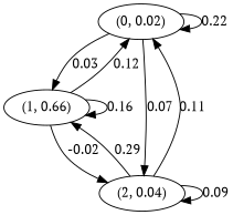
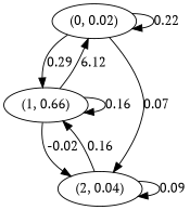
  digraph {
    fontname="PT Serif"
    node [fontname="PT Serif"]
    edge [fontname="PT Serif"]
    n1 [label="(0, 0.02)"]
    n2 [label="(1, 0.66)"]
    n3 [label="(2, 0.04)"]
    n1 -> n1 [label=0.22]
-   n1 -> n2 [label=0.03]
+   n1 -> n2 [label=0.29]
    n1 -> n3 [label=0.07]
-   n2 -> n1 [label=0.12]
+   n2 -> n1 [label=6.12]
    n2 -> n2 [label=0.16]
    n2 -> n3 [label=-0.02]
-   n3 -> n1 [label=0.11]
-   n3 -> n2 [label=0.29]
+   n3 -> n2 [label=0.16]
    n3 -> n3 [label=0.09]
  }
